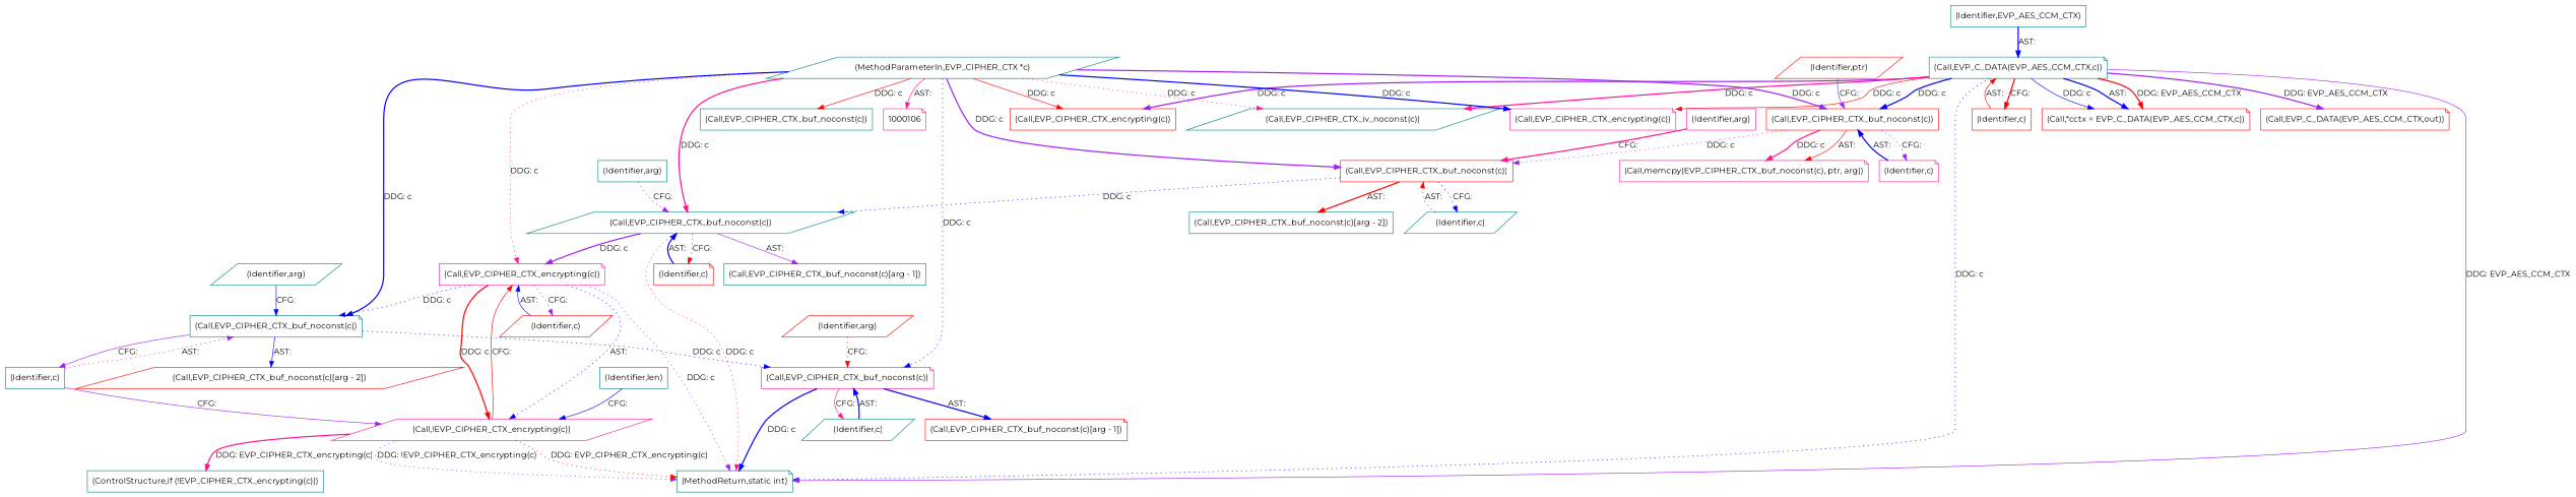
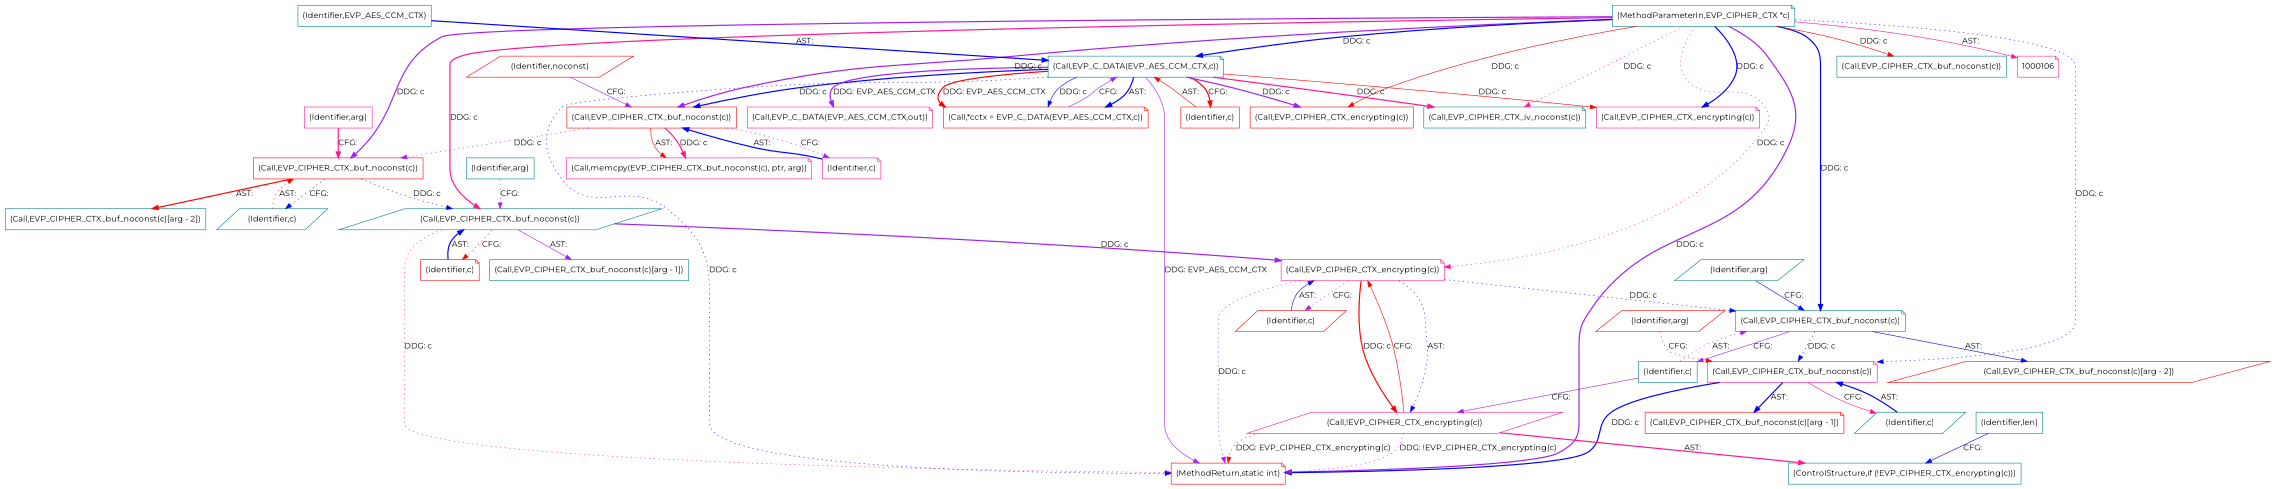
  digraph {
    fontname=Montserrat
    node [color=teal fontname=Montserrat shape=note]
    edge [color=blue fontname=Montserrat style=bold]
    n1 [color=red label="(Call,EVP_CIPHER_CTX_buf_noconst(c))" shape=box]
    n2 [label="(Call,EVP_CIPHER_CTX_buf_noconst(c))" shape=parallelogram]
    n3 [label="(Call,EVP_CIPHER_CTX_buf_noconst(c)[arg - 2])" shape=box]
    n4 [label="(Identifier,c)" shape=parallelogram]
-   n5 [label="(MethodReturn,static int)"]
+   n5 [color=red label="(MethodReturn,static int)"]
    n6 [color=deeppink label="(Call,EVP_CIPHER_CTX_encrypting(c))"]
    n7 [color=red label="(Identifier,c)"]
    n8 [label="(Call,EVP_CIPHER_CTX_buf_noconst(c)[arg - 1])" shape=box]
    n9 [color=red label="(Call,EVP_CIPHER_CTX_buf_noconst(c))" shape=box]
    n10 [color=deeppink label="(Identifier,c)"]
    n11 [color=deeppink label="(Call,memcpy(EVP_CIPHER_CTX_buf_noconst(c), ptr, arg))"]
    n12 [label="(Call,EVP_C_DATA(EVP_AES_CCM_CTX,c))"]
    n13 [color=red label="(Identifier,c)" shape=box]
    n14 [color=red label="(Call,*cctx = EVP_C_DATA(EVP_AES_CCM_CTX,c))"]
    n15 [color=red label="(Call,EVP_CIPHER_CTX_encrypting(c))" shape=box]
-   n16 [color=red label="(Call,EVP_C_DATA(EVP_AES_CCM_CTX,out))"]
-   n17 [label="(Call,EVP_CIPHER_CTX_iv_noconst(c))" shape=parallelogram]
+   n16 [color=deeppink label="(Call,EVP_C_DATA(EVP_AES_CCM_CTX,out))"]
+   n17 [label="(Call,EVP_CIPHER_CTX_iv_noconst(c))"]
    n18 [color=deeppink label="(Call,EVP_CIPHER_CTX_encrypting(c))"]
-   n19 [label="(MethodParameterIn,EVP_CIPHER_CTX *c)" shape=parallelogram]
+   n19 [label="(MethodParameterIn,EVP_CIPHER_CTX *c)"]
    n20 [label="(Call,EVP_CIPHER_CTX_buf_noconst(c))"]
    n21 [color=deeppink label="(Call,EVP_CIPHER_CTX_buf_noconst(c))"]
    n22 [label="(Call,EVP_CIPHER_CTX_buf_noconst(c))" shape=box]
    1000106 [color=deeppink]
    n24 [color=deeppink label="(Call,!EVP_CIPHER_CTX_encrypting(c))" shape=parallelogram]
    n25 [color=red label="(Identifier,c)" shape=parallelogram]
    n26 [label="(Identifier,c)" shape=box]
    n27 [color=red label="(Call,EVP_CIPHER_CTX_buf_noconst(c)[arg - 2])" shape=parallelogram]
    n28 [label="(Identifier,c)" shape=parallelogram]
    n29 [color=red label="(Call,EVP_CIPHER_CTX_buf_noconst(c)[arg - 1])"]
    n30 [label="(ControlStructure,if (!EVP_CIPHER_CTX_encrypting(c)))" shape=box]
    n31 [label="(Identifier,arg)" shape=parallelogram]
-   n32 [color=red label="(Identifier,ptr)" shape=parallelogram]
+   n32 [color=red label="(Identifier,noconst)" shape=parallelogram]
    n33 [color=deeppink label="(Identifier,arg)" shape=box]
    n34 [color=red label="(Identifier,arg)" shape=parallelogram]
    n35 [label="(Identifier,EVP_AES_CCM_CTX)" shape=box]
    n36 [label="(Identifier,len)" shape=box]
    n37 [label="(Identifier,arg)" shape=box]
    n1 -> n2 [label="DDG: c" style=dotted]
    n1 -> n3 [color=red label="AST: "]
    n1 -> n4 [label="CFG: " style=dotted]
    n2 -> n5 [color=deeppink label="DDG: c" style=dotted]
    n2 -> n6 [color=purple label="DDG: c"]
    n2 -> n7 [color=red label="CFG: " style=dotted]
    n2 -> n8 [color=purple label="AST: " style=solid]
    n4 -> n1 [color=red label="AST: " style=dotted]
    n6 -> n5 [color=purple label="DDG: c" style=dotted]
    n6 -> n20 [label="DDG: c" style=dotted]
    n6 -> n24 [label="AST: " style=dotted]
    n6 -> n24 [color=red label="DDG: c"]
    n6 -> n25 [color=purple label="CFG: " style=dotted]
    n7 -> n2 [label="AST: "]
    n9 -> n1 [color=purple label="DDG: c" style=dotted]
    n9 -> n10 [color=purple label="CFG: " style=dotted]
    n9 -> n11 [color=red label="AST: " style=solid]
    n9 -> n11 [color=deeppink label="DDG: c"]
    n10 -> n9 [label="AST: "]
    n12 -> n5 [label="DDG: c" style=dotted]
    n12 -> n5 [color=purple label="DDG: EVP_AES_CCM_CTX" style=solid]
    n12 -> n9 [label="DDG: c"]
    n12 -> n13 [color=red label="CFG: "]
    n12 -> n14 [label="AST: "]
    n12 -> n14 [color=red label="DDG: EVP_AES_CCM_CTX"]
    n12 -> n14 [label="DDG: c" style=solid]
    n12 -> n15 [color=purple label="DDG: c"]
    n12 -> n16 [color=purple label="DDG: EVP_AES_CCM_CTX"]
    n12 -> n17 [color=deeppink label="DDG: c"]
    n12 -> n18 [color=red label="DDG: c" style=solid]
    n13 -> n12 [color=red label="AST: " style=solid]
+   n14 -> n12 [color=purple label="CFG: " style=solid]
    n19 -> n1 [color=purple label="DDG: c"]
    n19 -> n2 [color=deeppink label="DDG: c"]
+   n19 -> n5 [color=purple label="DDG: c"]
    n19 -> n6 [color=deeppink label="DDG: c" style=dotted]
    n19 -> n9 [color=purple label="DDG: c"]
+   n19 -> n12 [label="DDG: c"]
    n19 -> n15 [color=red label="DDG: c" style=solid]
    n19 -> n17 [color=deeppink label="DDG: c" style=dotted]
    n19 -> n18 [label="DDG: c"]
    n19 -> n20 [label="DDG: c"]
    n19 -> n21 [label="DDG: c" style=dotted]
    n19 -> n22 [color=red label="DDG: c" style=solid]
    n19 -> 1000106 [color=deeppink label="AST: " style=solid]
    n20 -> n21 [label="DDG: c" style=dotted]
    n20 -> n26 [color=purple label="CFG: " style=solid]
    n20 -> n27 [label="AST: " style=solid]
    n21 -> n5 [label="DDG: c"]
    n21 -> n28 [color=deeppink label="CFG: " style=solid]
    n21 -> n29 [label="AST: "]
    n24 -> n5 [color=purple label="DDG: !EVP_CIPHER_CTX_encrypting(c)" style=dotted]
    n24 -> n5 [color=red label="DDG: EVP_CIPHER_CTX_encrypting(c)" style=dotted]
    n24 -> n6 [color=red label="CFG: " style=solid]
-   n24 -> n30 [color=deeppink label="DDG: EVP_CIPHER_CTX_encrypting(c)"]
+   n24 -> n30 [color=deeppink label="AST: "]
    n25 -> n6 [label="AST: " style=solid]
    n26 -> n20 [color=purple label="AST: " style=dotted]
    n26 -> n24 [color=purple label="CFG: " style=solid]
    n28 -> n21 [label="AST: "]
    n31 -> n20 [label="CFG: " style=solid]
    n32 -> n9 [color=purple label="CFG: " style=solid]
    n33 -> n1 [color=deeppink label="CFG: "]
    n34 -> n21 [color=red label="CFG: " style=dotted]
    n35 -> n12 [label="AST: "]
-   n36 -> n24 [label="CFG: " style=solid]
+   n36 -> n30 [label="CFG: " style=solid]
    n37 -> n2 [color=purple label="CFG: " style=dotted]
  }
